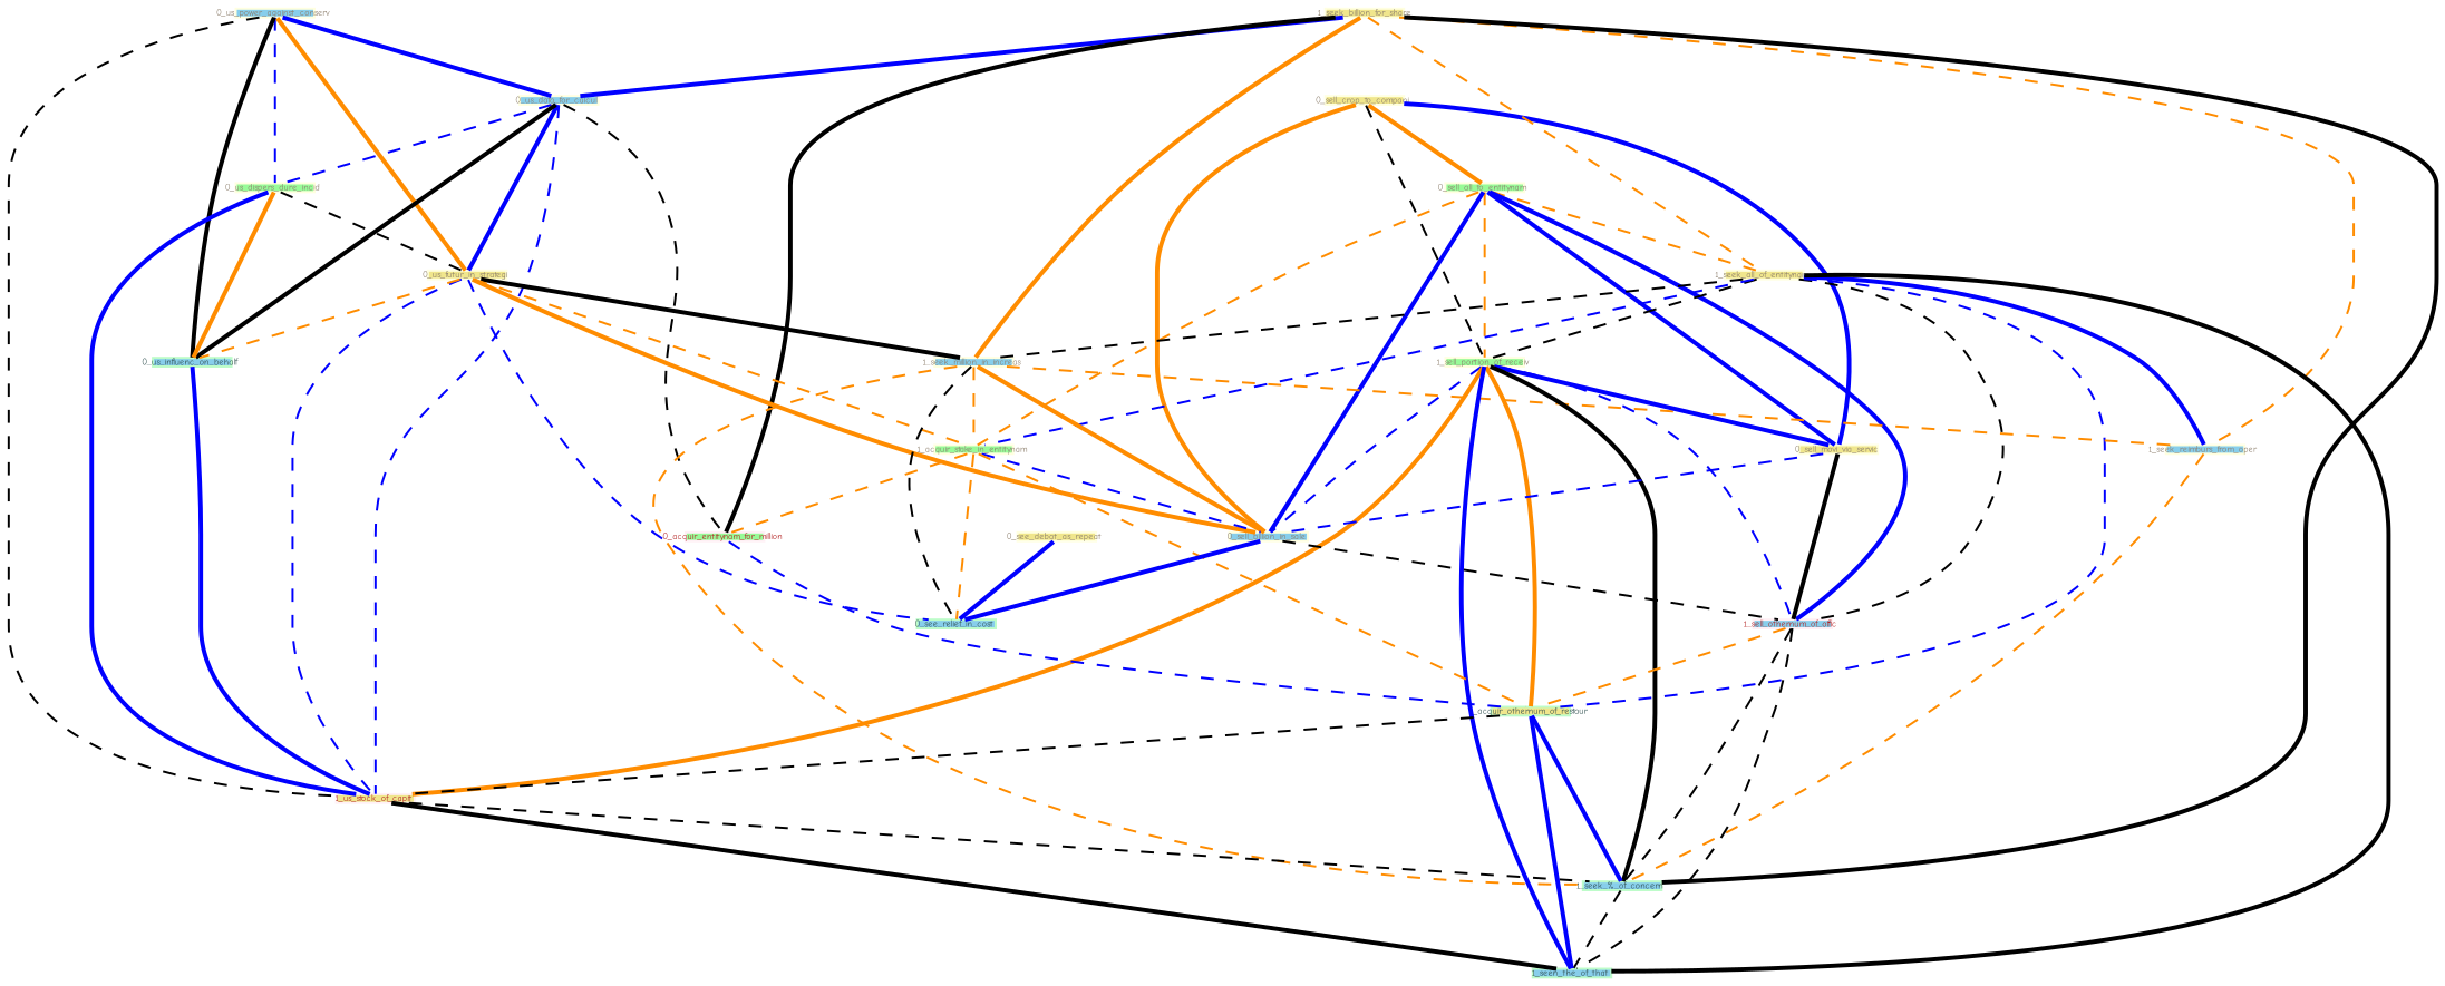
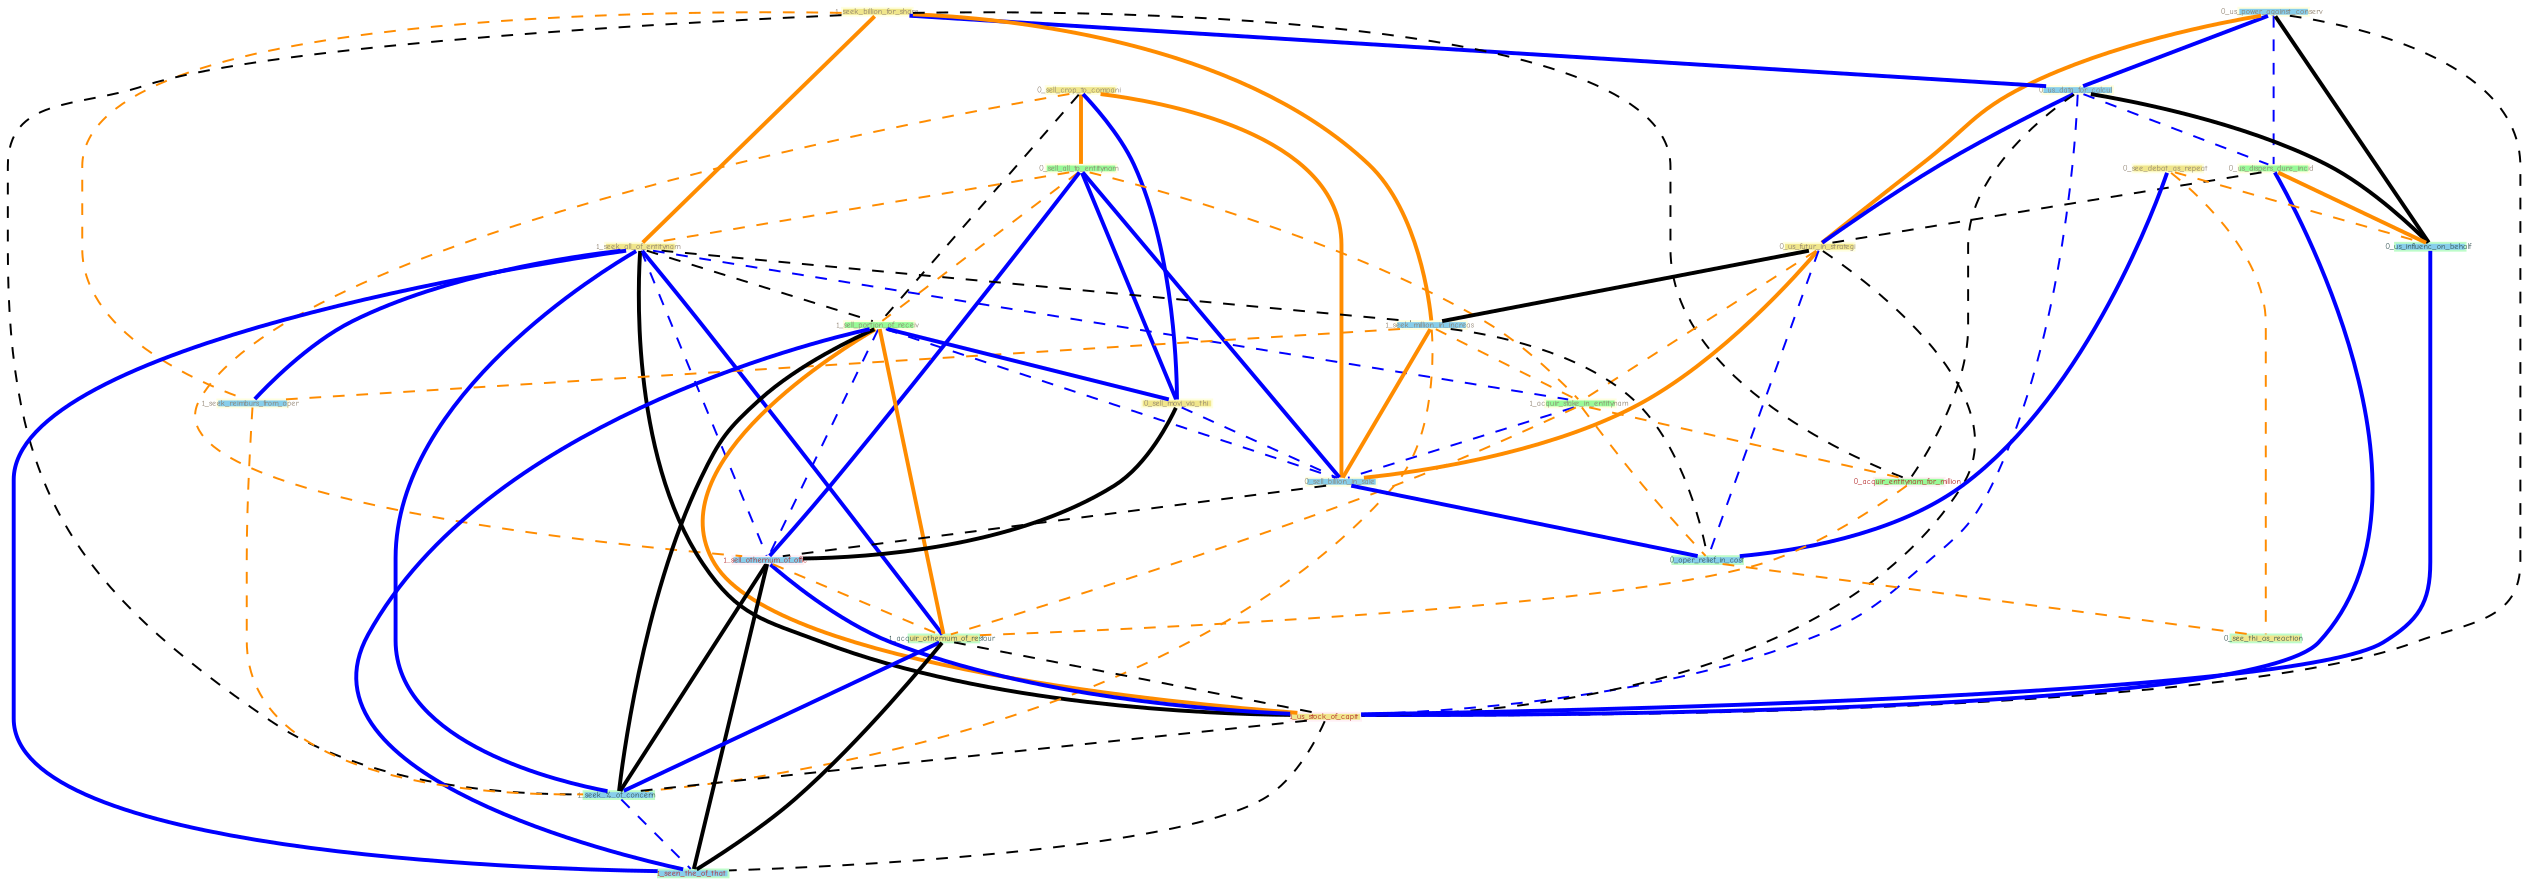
  graph {
    fontname="Comic Neue"
    node [color="#ffffe0" fillcolor=skyblue fixedsize=true fontcolor="#8b7d6b" fontname="Comic Neue" fontsize=4 shape=polygon style=filled]
    edge [color=blue fontname="Comic Neue" style=dashed w=1]
    "0_sell_crop_to_compani " [fillcolor=khaki height=.06 width=.5]
    "0_sell_all_to_entitynam " [fillcolor=palegreen height=.06 width=.5]
    "0_us_power_against_conserv " [height=.06 width=.5]
    n4 [fillcolor=khaki height=.06 label="1_seek_billion_for_share" width=.5]
    "1_seek_all_of_entitynam " [fillcolor=khaki height=.06 width=.5]
    "0_us_data_for_calcul " [height=.06 width=.5]
    "0_us_dispers_dure_incid " [fillcolor=palegreen height=.06 width=.5]
    "0_us_futur_in_strategi " [fillcolor=khaki height=.06 width=.5]
    "1_seek_million_in_increas " [height=.06 width=.5]
    "1_sell_portion_of_receiv " [fillcolor=palegreen height=.06 width=.5]
    "1_acquir_stake_in_entitynam " [fillcolor=palegreen height=.06 width=.5]
    "1_seek_reimburs_from_oper " [height=.06 width=.5]
-   "0_sell_movi_via_servic " [fillcolor=khaki height=.06 width=.5]
+   "0_sell_movi_via_servic " [fillcolor=khaki height=.06 width=.5 label="0_sell_movi_via_thi"]
    "0_see_debat_as_repeat " [fillcolor=khaki height=.06 width=.5]
    "0_sell_billion_in_sale " [height=.06 width=.5]
    "0_acquir_entitynam_for_million " [color="#fff0f5" fillcolor=palegreen fontcolor="#b22222" height=.06 width=.5]
    "1_sell_othernum_of_offic " [color="#fff0f5" fontcolor="#b22222" height=.06 width=.5]
    "1_us_stock_of_capit " [color="#fff0f5" fillcolor=khaki fontcolor="#b22222" height=.06 width=.5]
    "0_us_influenc_on_behalf " [color="#BDFCC9" fontcolor="#2f4f4f" height=.06 width=.5]
    "1_seek_%_of_concern " [color="#BDFCC9" fontcolor="#2f4f4f" height=.06 width=.5]
    "1_acquir_othernum_of_restaur " [color="#BDFCC9" fillcolor=khaki fontcolor="#2f4f4f" height=.06 width=.5]
-   "1_seen_the_of_that " [color="#BDFCC9" fontcolor="#2f4f4f" height=.06 width=.5]
-   "0_see_relief_in_cost " [color="#BDFCC9" fontcolor="#2f4f4f" height=.06 width=.5]
+   "1_seen_the_of_that " [color="#BDFCC9" fontcolor="#b22222" height=.06 width=.5]
+   "0_see_relief_in_cost " [color="#BDFCC9" fontcolor="#2f4f4f" height=.06 width=.5 label="0_oper_relief_in_cost"]
+   "0_see_thi_as_reaction " [color="#BDFCC9" fillcolor=khaki fontcolor="#2f4f4f" height=.06 width=.5]
    subgraph sub_1 {
      "0_sell_crop_to_compani "
      "0_sell_all_to_entitynam "
      "0_us_power_against_conserv "
      n4
      "1_seek_all_of_entitynam "
      "0_us_data_for_calcul "
      "0_us_dispers_dure_incid "
      "0_us_futur_in_strategi "
      "1_seek_million_in_increas "
      "1_sell_portion_of_receiv "
      "1_acquir_stake_in_entitynam "
      "1_seek_reimburs_from_oper "
      "0_sell_movi_via_servic "
      "0_see_debat_as_repeat "
      "0_sell_billion_in_sale "
    }
    subgraph sub_2 {
      "0_acquir_entitynam_for_million "
      "1_sell_othernum_of_offic "
      "1_us_stock_of_capit "
    }
    "0_sell_crop_to_compani " -- "0_sell_all_to_entitynam " [color=darkorange style=bold w=2]
    "0_sell_crop_to_compani " -- "1_sell_portion_of_receiv " [color=black]
    "0_sell_crop_to_compani " -- "0_sell_movi_via_servic " [style=bold]
    "0_sell_crop_to_compani " -- "0_sell_billion_in_sale " [color=darkorange style=bold]
+   "0_sell_crop_to_compani " -- "1_sell_othernum_of_offic " [color=darkorange]
    "0_sell_all_to_entitynam " -- "1_seek_all_of_entitynam " [color=darkorange w=2]
    "0_sell_all_to_entitynam " -- "1_sell_portion_of_receiv " [color=darkorange]
    "0_sell_all_to_entitynam " -- "1_acquir_stake_in_entitynam " [color=darkorange]
    "0_sell_all_to_entitynam " -- "0_sell_movi_via_servic " [style=bold]
    "0_sell_all_to_entitynam " -- "0_sell_billion_in_sale " [style=bold]
    "0_sell_all_to_entitynam " -- "1_sell_othernum_of_offic " [style=bold]
    "0_us_power_against_conserv " -- "0_us_data_for_calcul " [style=bold]
    "0_us_power_against_conserv " -- "0_us_dispers_dure_incid "
    "0_us_power_against_conserv " -- "0_us_futur_in_strategi " [color=darkorange style=bold]
    "0_us_power_against_conserv " -- "1_us_stock_of_capit " [color=black]
    "0_us_power_against_conserv " -- "0_us_influenc_on_behalf " [color=black style=bold]
-   n4 -- "1_seek_all_of_entitynam " [color=darkorange]
+   n4 -- "1_seek_all_of_entitynam " [color=darkorange style=bold]
    n4 -- "0_us_data_for_calcul " [style=bold]
    n4 -- "1_seek_million_in_increas " [color=darkorange style=bold]
    n4 -- "1_seek_reimburs_from_oper " [color=darkorange]
-   n4 -- "0_acquir_entitynam_for_million " [color=black style=bold]
-   n4 -- "1_seek_%_of_concern " [color=black style=bold]
+   n4 -- "0_acquir_entitynam_for_million " [color=black]
+   n4 -- "1_seek_%_of_concern " [color=black]
    "1_seek_all_of_entitynam " -- "1_seek_million_in_increas " [color=black]
    "1_seek_all_of_entitynam " -- "1_sell_portion_of_receiv " [color=black]
    "1_seek_all_of_entitynam " -- "1_acquir_stake_in_entitynam "
    "1_seek_all_of_entitynam " -- "1_seek_reimburs_from_oper " [style=bold]
-   "1_seek_all_of_entitynam " -- "1_sell_othernum_of_offic " [color=black]
-   "1_seek_all_of_entitynam " -- "1_acquir_othernum_of_restaur "
-   "1_seek_all_of_entitynam " -- "1_seen_the_of_that " [color=black style=bold]
+   "1_seek_all_of_entitynam " -- "1_sell_othernum_of_offic "
+   "1_seek_all_of_entitynam " -- "1_us_stock_of_capit " [color=black style=bold]
+   "1_seek_all_of_entitynam " -- "1_seek_%_of_concern " [style=bold w=2]
+   "1_seek_all_of_entitynam " -- "1_acquir_othernum_of_restaur " [style=bold]
+   "1_seek_all_of_entitynam " -- "1_seen_the_of_that " [style=bold]
    "0_us_data_for_calcul " -- "0_us_dispers_dure_incid "
    "0_us_data_for_calcul " -- "0_us_futur_in_strategi " [style=bold]
    "0_us_data_for_calcul " -- "0_acquir_entitynam_for_million " [color=black]
    "0_us_data_for_calcul " -- "1_us_stock_of_capit "
    "0_us_data_for_calcul " -- "0_us_influenc_on_behalf " [color=black style=bold]
    "0_us_dispers_dure_incid " -- "0_us_futur_in_strategi " [color=black]
    "0_us_dispers_dure_incid " -- "1_us_stock_of_capit " [style=bold]
    "0_us_dispers_dure_incid " -- "0_us_influenc_on_behalf " [color=darkorange style=bold]
    "0_us_futur_in_strategi " -- "1_seek_million_in_increas " [color=black style=bold]
    "0_us_futur_in_strategi " -- "1_acquir_stake_in_entitynam " [color=darkorange]
    "0_us_futur_in_strategi " -- "0_sell_billion_in_sale " [color=darkorange style=bold]
-   "0_us_futur_in_strategi " -- "1_us_stock_of_capit "
-   "0_us_futur_in_strategi " -- "0_us_influenc_on_behalf " [color=darkorange]
+   "0_us_futur_in_strategi " -- "1_us_stock_of_capit " [color=black]
+   "0_see_debat_as_repeat " -- "0_us_influenc_on_behalf " [color=darkorange]
    "0_us_futur_in_strategi " -- "0_see_relief_in_cost "
    "1_seek_million_in_increas " -- "1_acquir_stake_in_entitynam " [color=darkorange]
    "1_seek_million_in_increas " -- "1_seek_reimburs_from_oper " [color=darkorange]
    "1_seek_million_in_increas " -- "0_sell_billion_in_sale " [color=darkorange style=bold]
    "1_seek_million_in_increas " -- "1_seek_%_of_concern " [color=darkorange]
    "1_seek_million_in_increas " -- "0_see_relief_in_cost " [color=black]
    "1_sell_portion_of_receiv " -- "0_sell_movi_via_servic " [style=bold]
    "1_sell_portion_of_receiv " -- "0_sell_billion_in_sale "
    "1_sell_portion_of_receiv " -- "1_sell_othernum_of_offic " [w=2]
    "1_sell_portion_of_receiv " -- "1_us_stock_of_capit " [color=darkorange style=bold]
    "1_sell_portion_of_receiv " -- "1_seek_%_of_concern " [color=black style=bold]
    "1_sell_portion_of_receiv " -- "1_acquir_othernum_of_restaur " [color=darkorange style=bold]
    "1_sell_portion_of_receiv " -- "1_seen_the_of_that " [style=bold]
    "1_acquir_stake_in_entitynam " -- "0_sell_billion_in_sale "
    "1_acquir_stake_in_entitynam " -- "0_acquir_entitynam_for_million " [color=darkorange]
    "1_acquir_stake_in_entitynam " -- "1_acquir_othernum_of_restaur " [color=darkorange]
    "1_acquir_stake_in_entitynam " -- "0_see_relief_in_cost " [color=darkorange]
    "1_seek_reimburs_from_oper " -- "1_seek_%_of_concern " [color=darkorange]
    "0_sell_movi_via_servic " -- "0_sell_billion_in_sale "
    "0_sell_movi_via_servic " -- "1_sell_othernum_of_offic " [color=black style=bold]
    "0_see_debat_as_repeat " -- "0_see_relief_in_cost " [style=bold]
+   "0_see_debat_as_repeat " -- "0_see_thi_as_reaction " [color=darkorange w=2]
    "0_sell_billion_in_sale " -- "1_sell_othernum_of_offic " [color=black]
    "0_sell_billion_in_sale " -- "0_see_relief_in_cost " [style=bold]
-   "0_acquir_entitynam_for_million " -- "1_acquir_othernum_of_restaur "
-   "1_sell_othernum_of_offic " -- "1_seek_%_of_concern " [color=black]
+   "0_acquir_entitynam_for_million " -- "1_acquir_othernum_of_restaur " [color=darkorange]
+   "1_sell_othernum_of_offic " -- "1_us_stock_of_capit " [style=bold]
+   "1_sell_othernum_of_offic " -- "1_seek_%_of_concern " [color=black style=bold]
    "1_sell_othernum_of_offic " -- "1_acquir_othernum_of_restaur " [color=darkorange w=2]
-   "1_sell_othernum_of_offic " -- "1_seen_the_of_that " [color=black]
+   "1_sell_othernum_of_offic " -- "1_seen_the_of_that " [color=black style=bold]
    "1_us_stock_of_capit " -- "1_seek_%_of_concern " [color=black]
-   "1_us_stock_of_capit " -- "1_seen_the_of_that " [color=black style=bold]
+   "1_us_stock_of_capit " -- "1_seen_the_of_that " [color=black]
    "0_us_influenc_on_behalf " -- "1_us_stock_of_capit " [style=bold]
-   "1_seek_%_of_concern " -- "1_seen_the_of_that " [color=black]
+   "1_seek_%_of_concern " -- "1_seen_the_of_that "
    "1_acquir_othernum_of_restaur " -- "1_us_stock_of_capit " [color=black]
    "1_acquir_othernum_of_restaur " -- "1_seek_%_of_concern " [style=bold]
-   "1_acquir_othernum_of_restaur " -- "1_seen_the_of_that " [style=bold]
+   "1_acquir_othernum_of_restaur " -- "1_seen_the_of_that " [color=black style=bold]
+   "0_see_relief_in_cost " -- "0_see_thi_as_reaction " [color=darkorange]
  }
